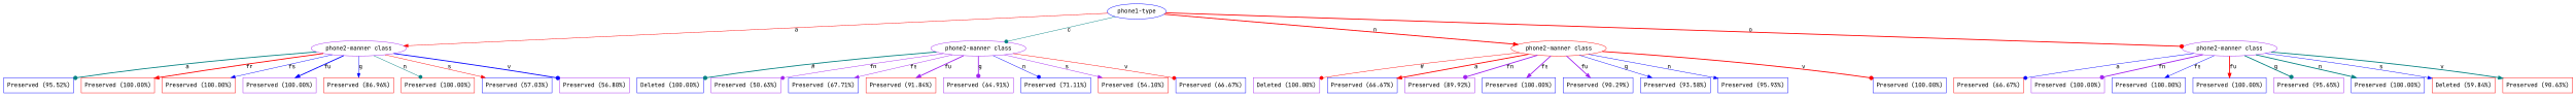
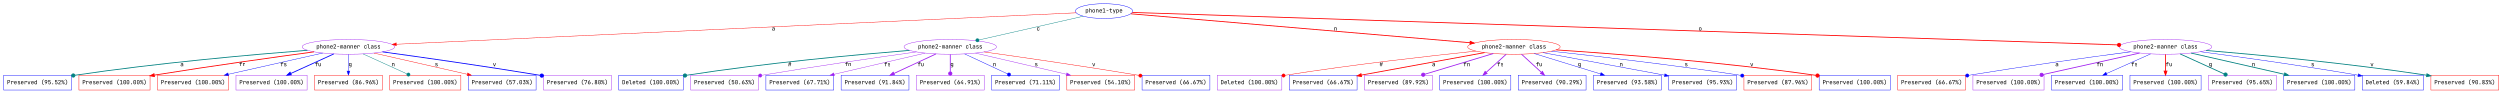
  digraph {
    fontname="JetBrains Mono"
    node [color=blue fontname="JetBrains Mono" shape=box]
    edge [arrowhead=normal color=blue fontname="JetBrains Mono" style=bold]
    n1 [label="phone1-type" shape=ellipse]
    n2 [color=purple label="phone2-manner class" shape=ellipse]
    n3 [color=purple label="phone2-manner class" shape=ellipse]
    n4 [color=red label="phone2-manner class" shape=ellipse]
    n5 [color=purple label="phone2-manner class" shape=ellipse]
    n6 [label="Preserved (95.52%)"]
    n7 [color=red label="Preserved (100.00%)"]
    n8 [color=red label="Preserved (100.00%)"]
    n9 [color=purple label="Preserved (100.00%)"]
    n10 [color=red label="Preserved (86.96%)"]
    n11 [color=red label="Preserved (100.00%)"]
    n12 [label="Preserved (57.03%)"]
-   n13 [color=purple label="Preserved (56.80%)"]
+   n13 [color=purple label="Preserved (76.80%)"]
    n14 [label="Deleted (100.00%)"]
    n15 [color=purple label="Preserved (50.63%)"]
    n16 [label="Preserved (67.71%)"]
-   n17 [color=red label="Preserved (91.84%)"]
+   n17 [label="Preserved (91.84%)"]
    n18 [color=purple label="Preserved (64.91%)"]
    n19 [label="Preserved (71.11%)"]
    n20 [color=red label="Preserved (54.10%)"]
    n21 [label="Preserved (66.67%)"]
    n22 [color=purple label="Deleted (100.00%)"]
    n23 [label="Preserved (66.67%)"]
    n24 [color=purple label="Preserved (89.92%)"]
    n25 [label="Preserved (100.00%)"]
    n26 [label="Preserved (90.29%)"]
    n27 [label="Preserved (93.58%)"]
    n28 [label="Preserved (95.93%)"]
+   n29 [color=red label="Preserved (87.96%)"]
    n30 [label="Preserved (100.00%)"]
    n31 [color=red label="Preserved (66.67%)"]
    n32 [color=purple label="Preserved (100.00%)"]
    n33 [label="Preserved (100.00%)"]
    n34 [label="Preserved (100.00%)"]
    n35 [color=purple label="Preserved (95.65%)"]
    n36 [label="Preserved (100.00%)"]
-   n37 [color=red label="Deleted (59.84%)"]
-   n38 [color=red label="Preserved (90.63%)"]
+   n37 [label="Deleted (59.84%)"]
+   n38 [color=red label="Preserved (90.83%)"]
    n1 -> n2 [color=red label=a style=solid]
    n1 -> n3 [arrowhead=dot color=teal label=c style=solid]
    n1 -> n4 [color=red label=n]
    n1 -> n5 [arrowhead=dot color=red label=o]
    n2 -> n6 [arrowhead=dot color=teal label=a]
    n2 -> n7 [color=red label=fn]
    n2 -> n8 [label=fs style=solid]
    n2 -> n9 [label=fu]
    n2 -> n10 [label=g style=solid]
    n2 -> n11 [arrowhead=dot color=teal label=n style=solid]
    n2 -> n12 [color=red label=s style=solid]
    n2 -> n13 [arrowhead=dot label=v]
    n3 -> n14 [arrowhead=dot color=teal label="#"]
    n3 -> n15 [arrowhead=dot color=purple label=fn style=solid]
    n3 -> n16 [color=purple label=fs style=solid]
    n3 -> n17 [color=purple label=fu]
    n3 -> n18 [arrowhead=dot color=purple label=g]
    n3 -> n19 [arrowhead=dot label=n style=solid]
    n3 -> n20 [color=purple label=s style=solid]
    n3 -> n21 [arrowhead=dot color=red label=v style=solid]
    n4 -> n22 [arrowhead=dot color=red label="#" style=solid]
    n4 -> n23 [color=red label=a]
    n4 -> n24 [arrowhead=dot color=purple label=fn]
    n4 -> n25 [color=purple label=fs]
    n4 -> n26 [color=purple label=fu]
    n4 -> n27 [label=g style=solid]
    n4 -> n28 [label=n style=solid]
+   n4 -> n29 [arrowhead=dot label=s style=solid]
    n4 -> n30 [arrowhead=dot color=red label=v]
    n5 -> n31 [arrowhead=dot label=a style=solid]
    n5 -> n32 [arrowhead=dot color=purple label=fn]
    n5 -> n33 [label=fs style=solid]
    n5 -> n34 [color=red label=fu]
    n5 -> n35 [arrowhead=dot color=teal label=g]
    n5 -> n36 [color=teal label=n]
    n5 -> n37 [label=s style=solid]
    n5 -> n38 [color=teal label=v]
  }
